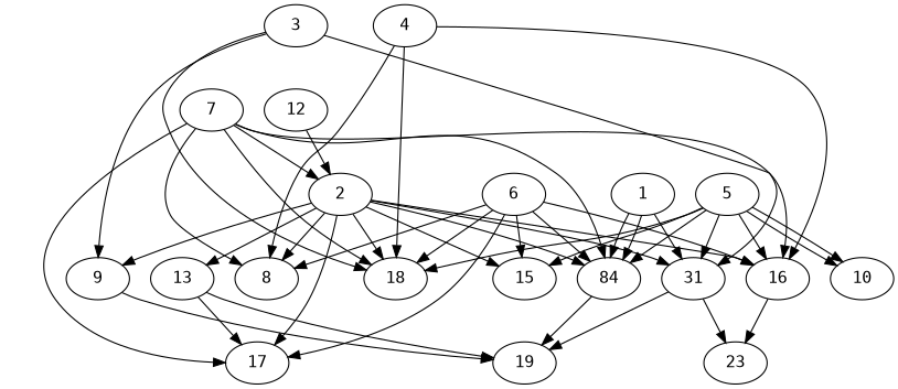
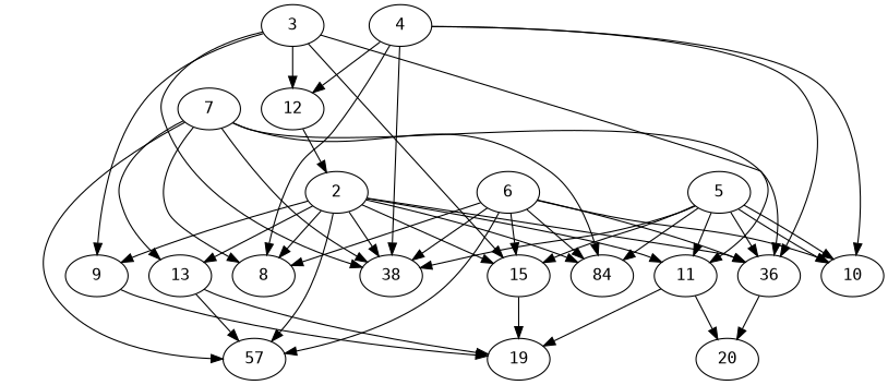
  digraph {
    fontname="DejaVu Sans Mono"
    node [alpha=0.18 fontname="DejaVu Sans Mono"]
    edge [fontname="DejaVu Sans Mono"]
-   1 [expect_size=34118656]
-   11 [alpha=0.03 expect_size=40211456 label=31]
+   11 [alpha=0.03 expect_size=40211456]
    n3 [alpha=0.08 expect_size=11155456 label=84]
    19 [alpha=0.09 expect_size=24670208]
-   20 [alpha=0.08 expect_size=30139392 label=23]
-   17 [alpha=0.17 expect_size=51460096]
+   20 [alpha=0.08 expect_size=30139392]
+   17 [alpha=0.17 expect_size=51460096 label=57]
    2 [expect_size=20445184]
    8 [alpha=0.11 expect_size=9077760]
    9 [alpha=0.02 expect_size=18555904]
    13 [alpha=0.19 expect_size=30503936]
    15 [alpha=0.10 expect_size=17564672]
-   16 [alpha=0.10 expect_size=16079872]
-   18 [alpha=0.15 expect_size=46191616]
+   16 [alpha=0.10 expect_size=16079872 label=36]
+   18 [alpha=0.15 expect_size=46191616 label=38]
    12 [alpha=0.17 expect_size=35544064]
    3 [alpha=0.12 expect_size=49083392]
    4 [alpha=0.03 expect_size=45486080]
    10 [alpha=0.16 expect_size=15058944]
    5 [alpha=0.19 expect_size=25348096]
    6 [alpha=0.15 expect_size=7124992]
    7 [expect_size=17616896]
-   1 -> 11
-   1 -> n3
-   1 -> n3
    11 -> 19
    11 -> 20
    2 -> 11
    2 -> n3
    2 -> 17
    2 -> 8
    2 -> 9
    2 -> 13
    2 -> 15
    2 -> 16
    2 -> 18
    9 -> 19
    13 -> 19
    13 -> 17
-   n3 -> 19
+   15 -> 19
    16 -> 20
    12 -> 2
    3 -> 11
    3 -> 9
+   3 -> 15
    3 -> 18
+   3 -> 12
    4 -> 8
    4 -> 16
    4 -> 18
+   4 -> 12
+   4 -> 10
    5 -> 11
    5 -> n3
    5 -> 15
    5 -> 16
    5 -> 18
    5 -> 10
    5 -> 10
    6 -> n3
    6 -> 17
    6 -> 8
    6 -> 15
    6 -> 16
    6 -> 18
+   6 -> 10
    7 -> n3
    7 -> 17
    7 -> 8
-   7 -> 2
+   7 -> 13
    7 -> 16
    7 -> 18
  }
